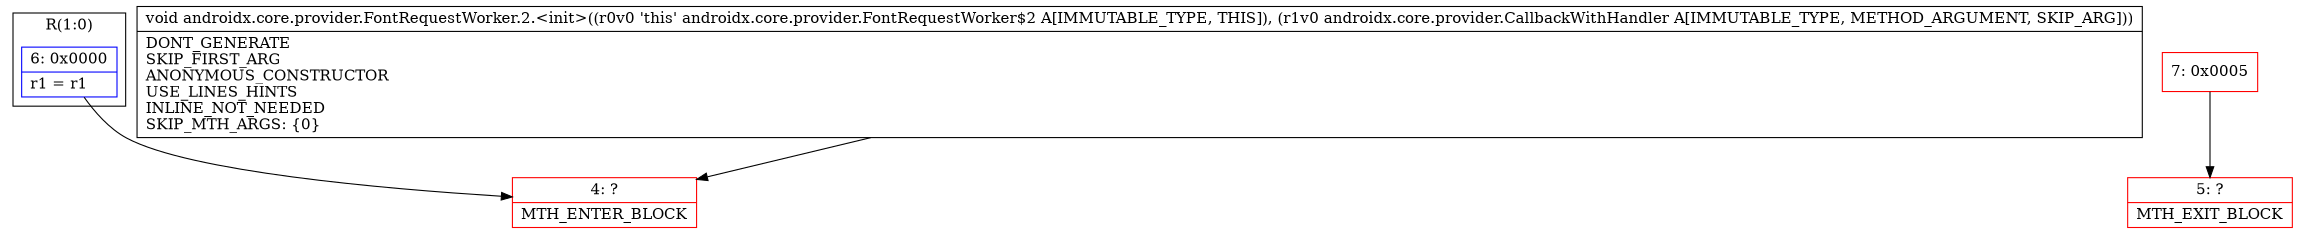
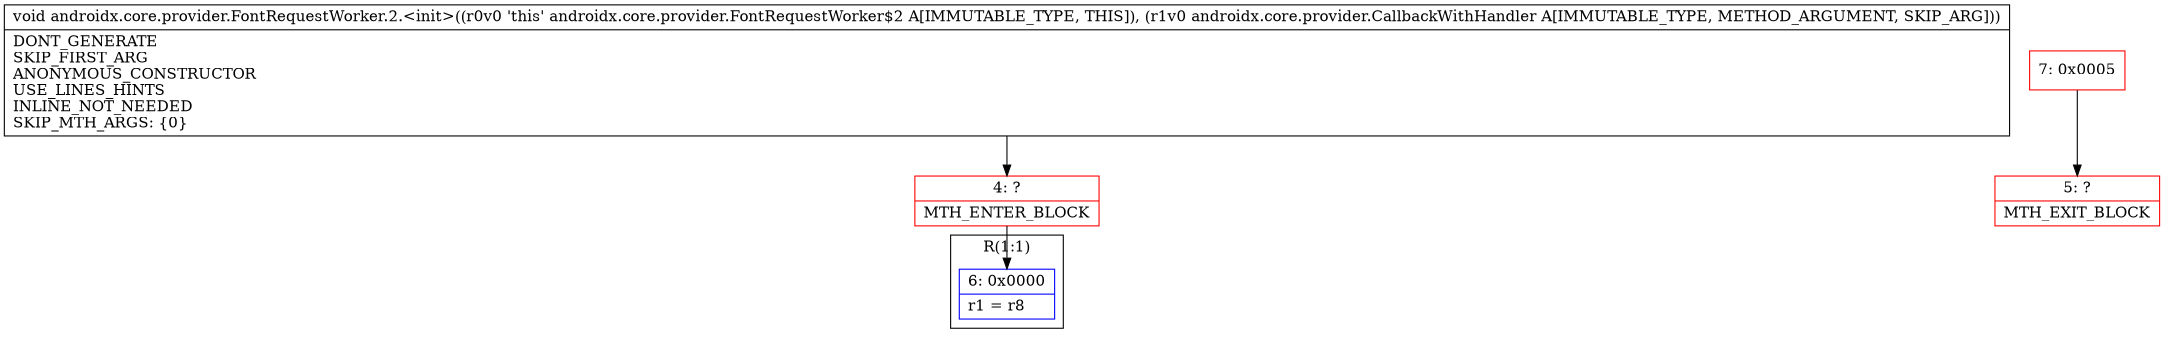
  digraph {
    node [color=red shape=record]
-   n1 [color=blue label="{6\:\ 0x0000|r1 = r1\l}"]
+   n1 [color=blue label="{6\:\ 0x0000|r1 = r8\l}"]
    n2 [label="{7\:\ 0x0005}"]
    n3 [label="{5\:\ ?|MTH_EXIT_BLOCK\l}"]
    n4 [label="{4\:\ ?|MTH_ENTER_BLOCK\l}"]
    n5 [label="{void androidx.core.provider.FontRequestWorker.2.\<init\>((r0v0 'this' androidx.core.provider.FontRequestWorker$2 A[IMMUTABLE_TYPE, THIS]), (r1v0 androidx.core.provider.CallbackWithHandler A[IMMUTABLE_TYPE, METHOD_ARGUMENT, SKIP_ARG]))  | DONT_GENERATE\lSKIP_FIRST_ARG\lANONYMOUS_CONSTRUCTOR\lUSE_LINES_HINTS\lINLINE_NOT_NEEDED\lSKIP_MTH_ARGS: \{0\}\l}" color=""]
    subgraph cluster_1 {
-     label="R(1:0)"
+     label="R(1:1)"
      n1
    }
    n2 -> n3
-   n1 -> n4
+   n4 -> n1
    n5 -> n4
  }
